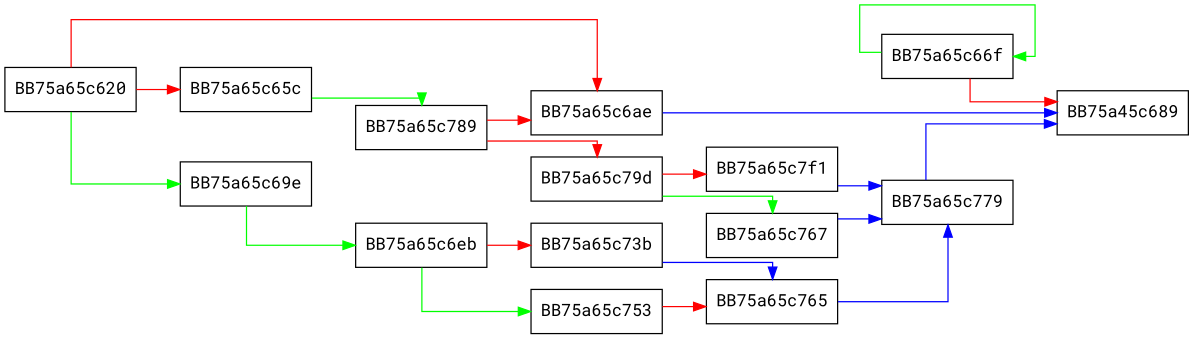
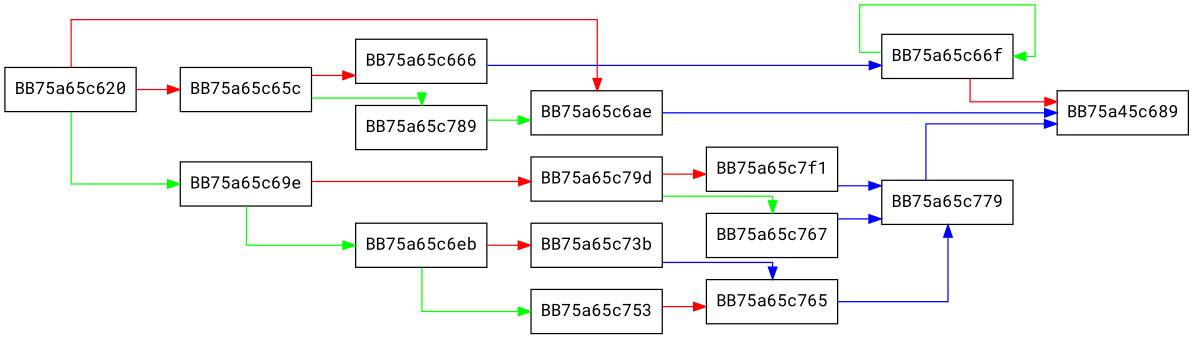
  digraph {
    fontname="Roboto Mono"
    rankdir=LR
    splines=ortho
    node [fontname="Roboto Mono" shape=box]
    edge [color=red fontname="Roboto Mono"]
    BB75a65c620
    BB75a65c69e
    BB75a65c65c
    BB75a65c6ae
    BB75a65c6eb
    BB75a65c789
+   BB75a65c666
    BB75a65c753
    BB75a65c73b
    n10 [label=BB75a45c689]
    BB75a65c79d
    BB75a65c66f
    BB75a65c767
    BB75a65c7f1
    BB75a65c765
    BB75a65c779
    BB75a65c620 -> BB75a65c69e [color=green]
    BB75a65c620 -> BB75a65c65c
    BB75a65c620 -> BB75a65c6ae
    BB75a65c69e -> BB75a65c6eb [color=green]
    BB75a65c65c -> BB75a65c789 [color=green]
+   BB75a65c65c -> BB75a65c666
    BB75a65c6ae -> n10 [color=blue]
    BB75a65c6eb -> BB75a65c753 [color=green]
    BB75a65c6eb -> BB75a65c73b
-   BB75a65c789 -> BB75a65c6ae
-   BB75a65c789 -> BB75a65c79d
+   BB75a65c789 -> BB75a65c6ae [color=green]
+   BB75a65c69e -> BB75a65c79d
+   BB75a65c666 -> BB75a65c66f [color=blue]
    BB75a65c753 -> BB75a65c765
    BB75a65c73b -> BB75a65c765 [color=blue]
    BB75a65c79d -> BB75a65c767 [color=green]
    BB75a65c79d -> BB75a65c7f1
    BB75a65c66f -> n10
    BB75a65c66f -> BB75a65c66f [color=green]
    BB75a65c767 -> BB75a65c779 [color=blue]
    BB75a65c7f1 -> BB75a65c779 [color=blue]
    BB75a65c765 -> BB75a65c779 [color=blue]
    BB75a65c779 -> n10 [color=blue]
  }
